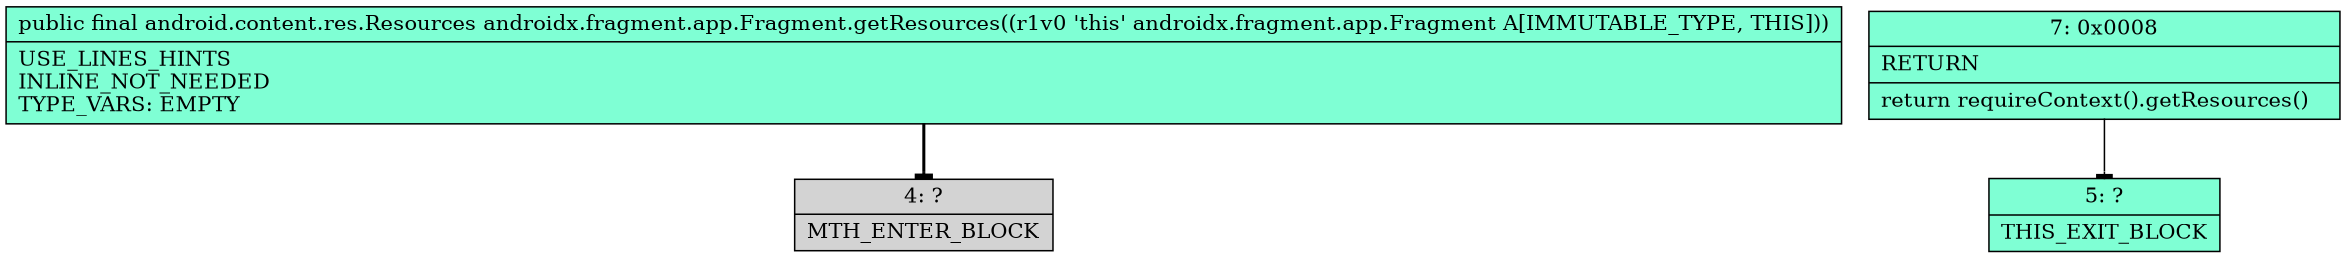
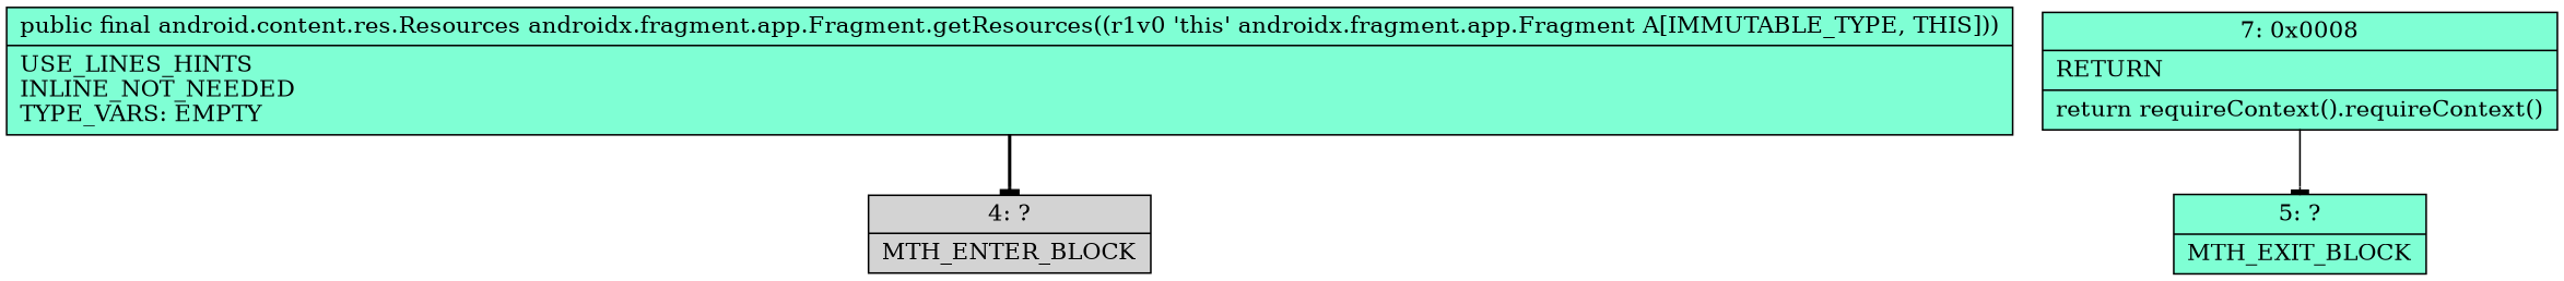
  digraph {
    node [fillcolor=aquamarine shape=record style=filled]
    edge [arrowhead=tee]
    n1 [fillcolor=lightgrey label="{4\:\ ?|MTH_ENTER_BLOCK\l}"]
-   n2 [label="{7\:\ 0x0008|RETURN\l|return requireContext().getResources()\l}"]
-   n3 [label="{5\:\ ?|THIS_EXIT_BLOCK\l}"]
+   n2 [label="{7\:\ 0x0008|RETURN\l|return requireContext().requireContext()\l}"]
+   n3 [label="{5\:\ ?|MTH_EXIT_BLOCK\l}"]
    n4 [label="{public final android.content.res.Resources androidx.fragment.app.Fragment.getResources((r1v0 'this' androidx.fragment.app.Fragment A[IMMUTABLE_TYPE, THIS]))  | USE_LINES_HINTS\lINLINE_NOT_NEEDED\lTYPE_VARS: EMPTY\l}"]
    n2 -> n3 [style=solid]
    n4 -> n1 [style=bold]
  }
